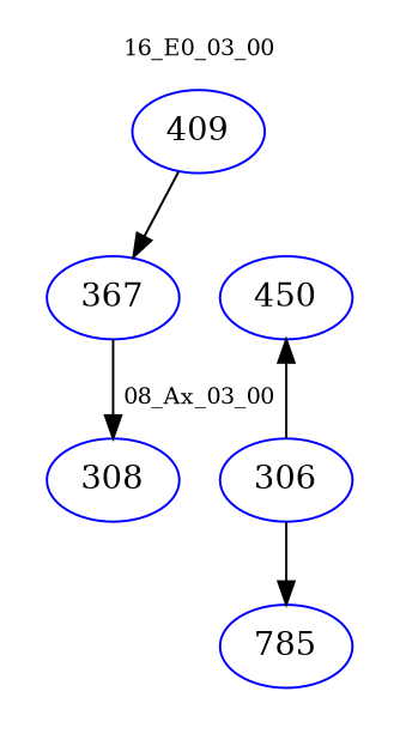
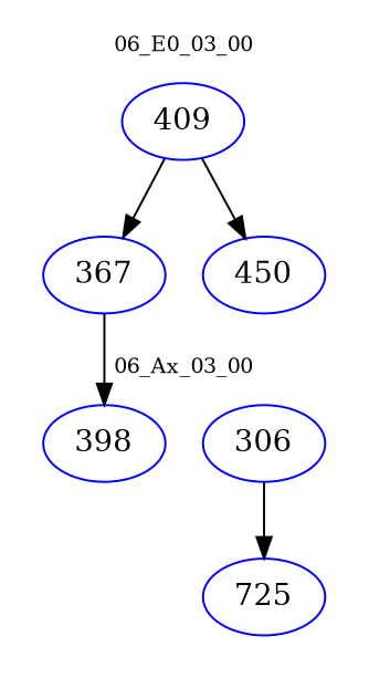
  digraph {
    node [color=blue]
    edge [color=black]
    n1 [label=306]
-   n2 [label=785]
-   n3 [label=308]
+   n2 [label=725]
+   n3 [label=398]
    n4 [label=409]
    n5 [label=367]
    n6 [label=450]
    subgraph cluster_1 {
      color=white
      fontsize=10
-     label="08_Ax_03_00"
+     label="06_Ax_03_00"
      n1
      n2
      n3
    }
    subgraph cluster_2 {
      color=white
      fontsize=10
-     label="16_E0_03_00"
+     label="06_E0_03_00"
      n4
      n5
      n6
    }
    n1 -> n2
    n4 -> n5
-   n1 -> n6
+   n4 -> n6
    n5 -> n3
  }
